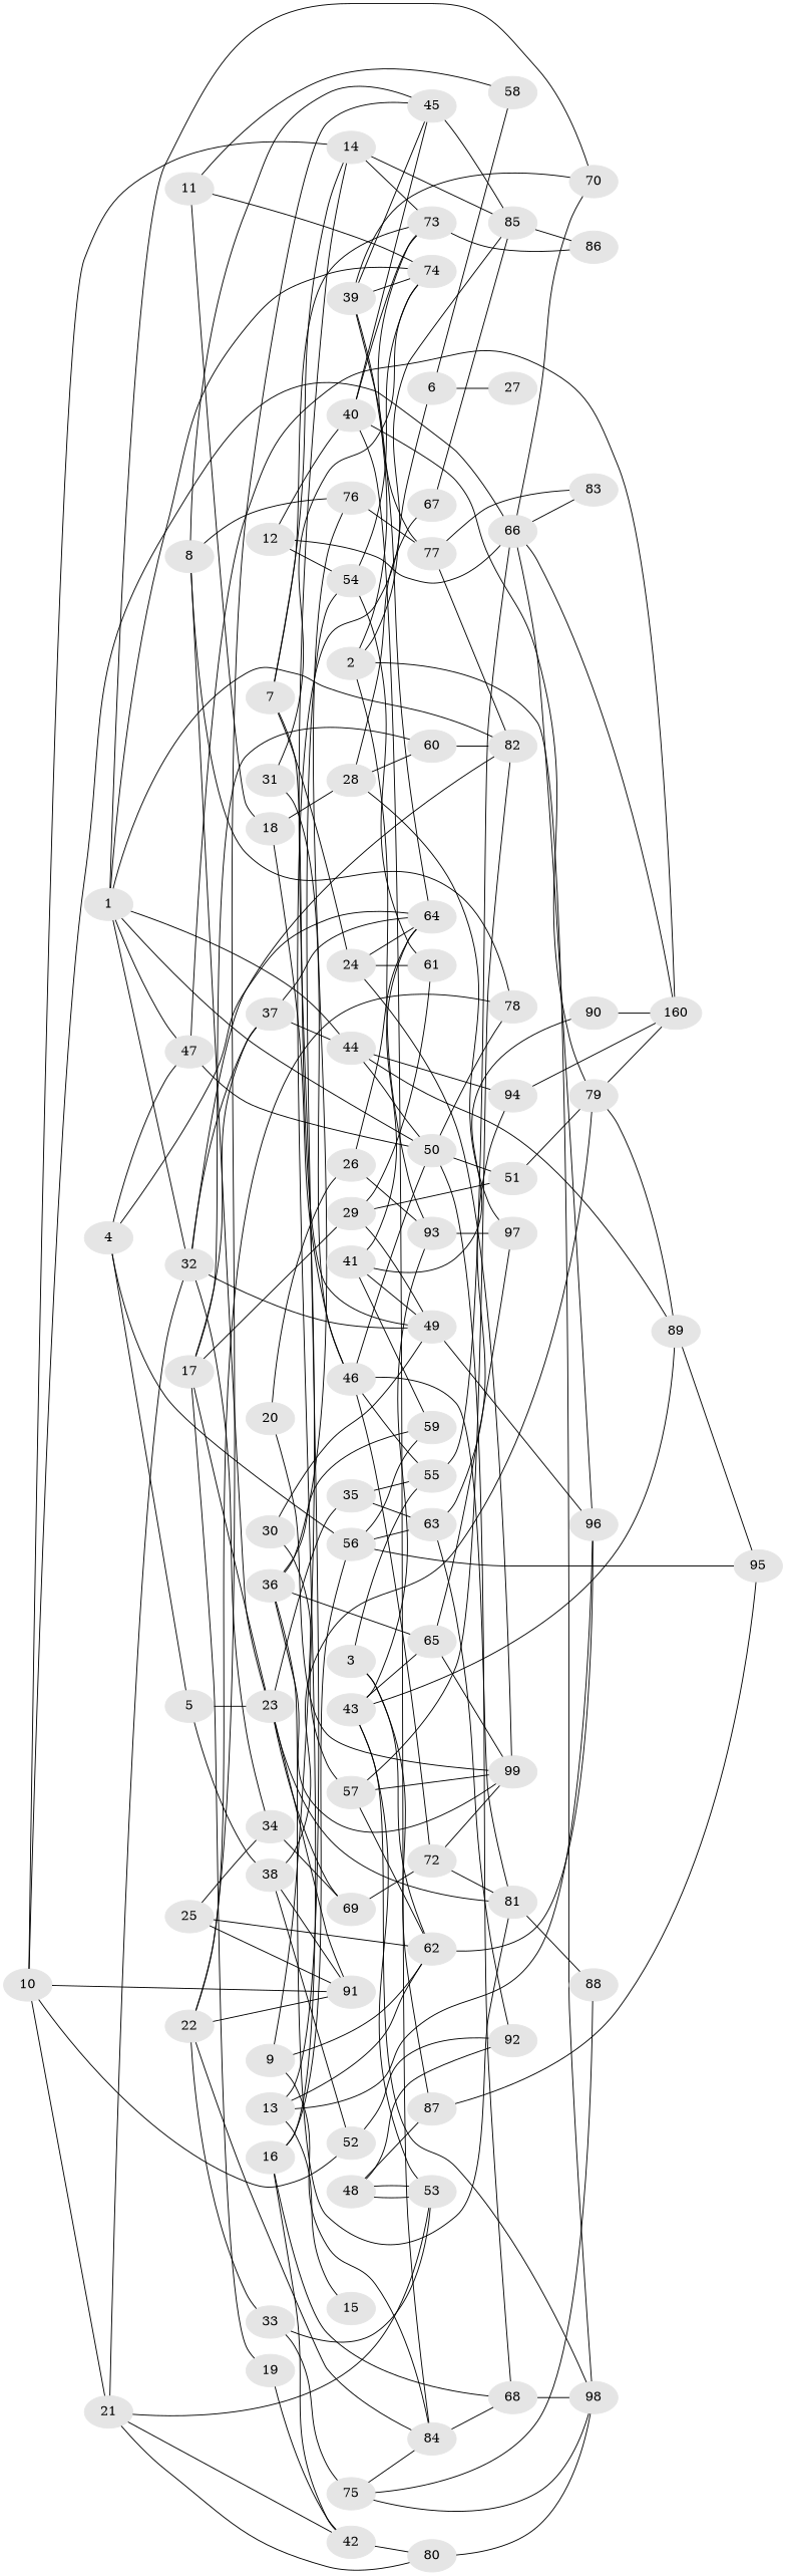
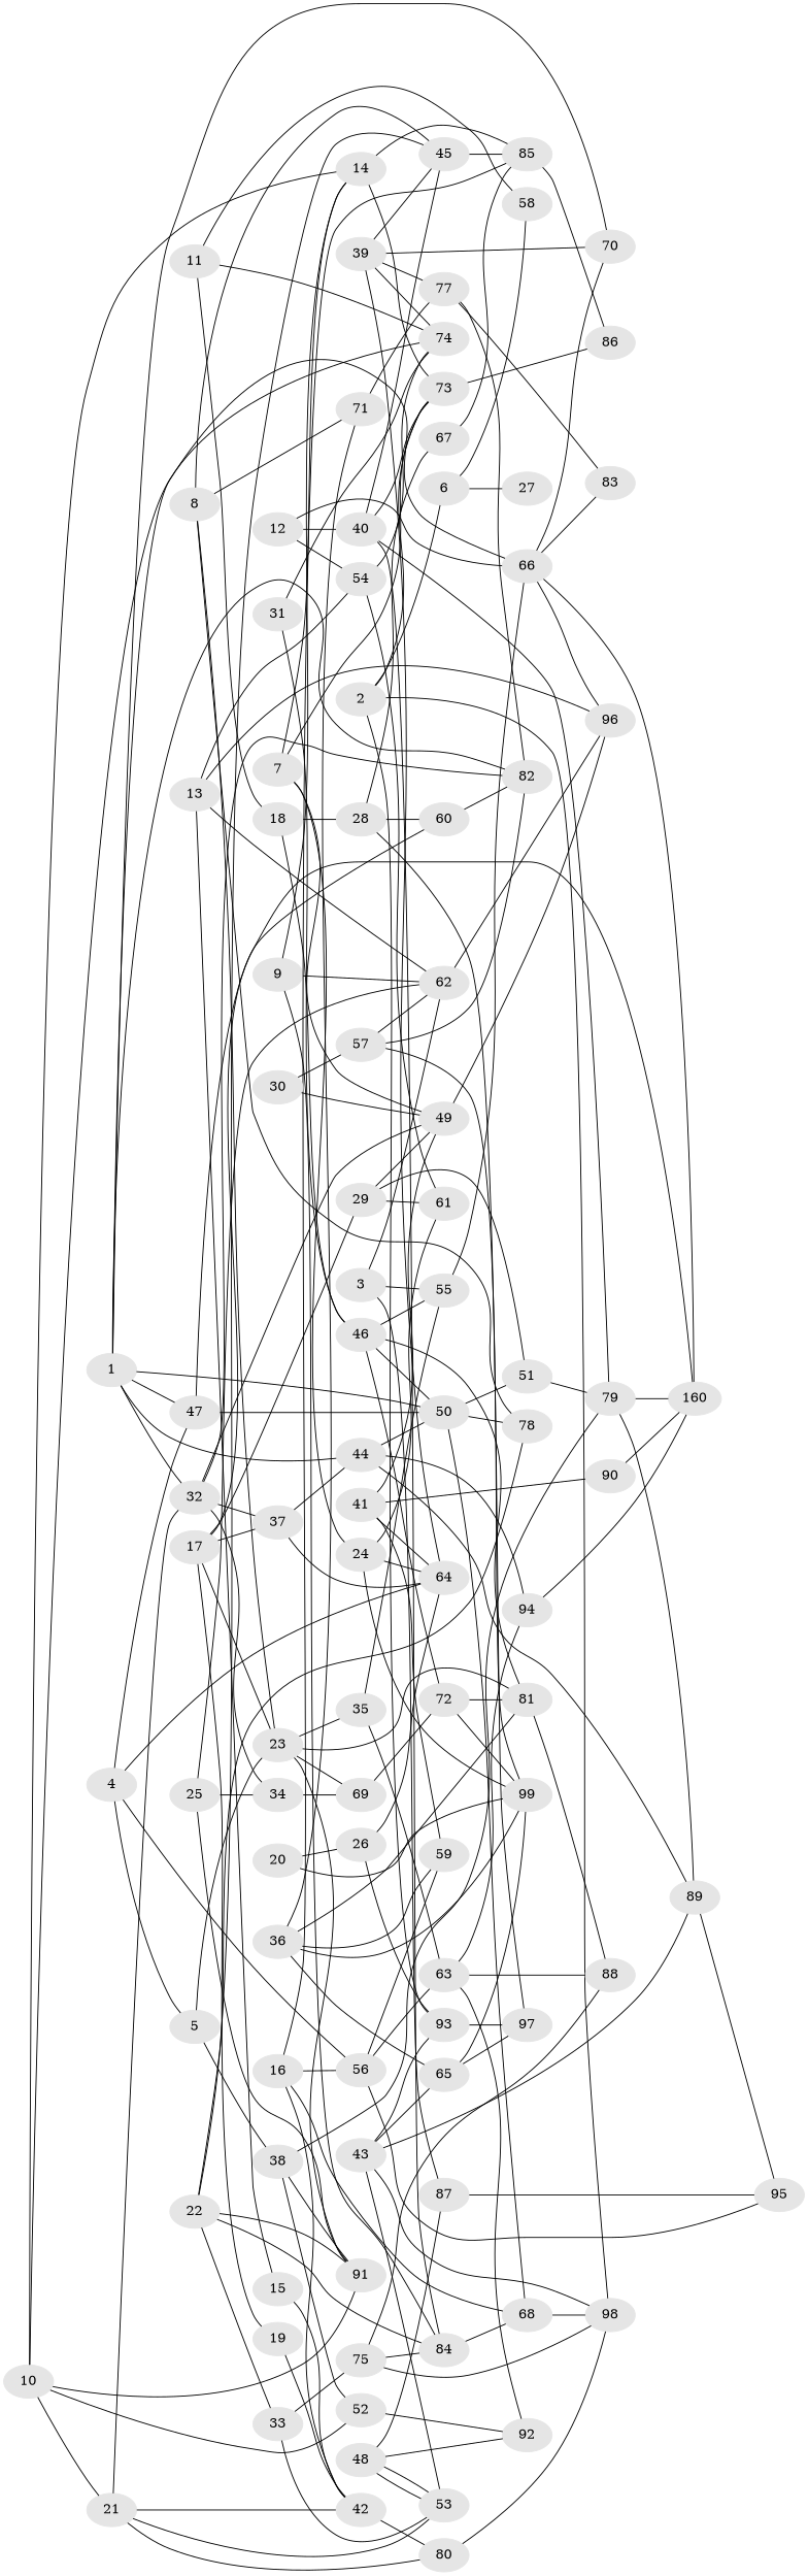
  graph {
    rankdir=LR
    node [color=gray90 style=filled]
    1
    32
    44
    47
    50
    70
    74
    82
    49
    37
    34
    89
    94
    n14 [label=160]
    78
    68
    51
    2
    6
    73
    98
    93
    27
    58
    86
    3
    55
    62
    87
    66
    96
    95
    4
    5
    56
    64
    23
    38
    63
    59
    91
    35
    69
    81
    52
    79
    7
    14
    24
    85
    99
    61
    8
    45
-   71 [label=76]
+   71
    77
    9
    84
    10
    21
    42
    53
    80
    92
    83
    97
    11
    18
    28
    46
    12
    40
    54
    13
    15
    16
    17
    19
    29
    60
    67
    72
    20
    26
    22
    33
    75
    88
    25
    30
    57
    31
    36
    65
    39
    41
    90
    43
    48
    1 -- 32
    1 -- 44
    1 -- 47
    1 -- 50
    1 -- 70
    1 -- 74
    1 -- 82
    32 -- 82
    32 -- 49
    32 -- 37
    32 -- 34
    44 -- 50
    44 -- 89
    44 -- 94
    47 -- 50
    47 -- n14
    50 -- 78
    50 -- 68
    50 -- 51
    49 -- 96
    37 -- 44
    37 -- 64
    34 -- 69
    89 -- 95
    94 -- n14
    68 -- 98
    51 -- 79
    2 -- 6
    2 -- 73
    2 -- 98
    2 -- 93
    6 -- 27
    6 -- 58
    73 -- 86
    93 -- 97
    3 -- 55
    3 -- 62
    3 -- 87
    55 -- 66
    62 -- 96
    87 -- 95
    66 -- 70
    66 -- n14
    66 -- 96
    66 -- 83
    4 -- 47
    4 -- 5
    4 -- 56
    4 -- 64
    5 -- 23
    5 -- 38
    56 -- 95
    56 -- 63
    56 -- 59
    23 -- 91
    23 -- 35
    23 -- 69
    23 -- 81
    38 -- 91
    38 -- 52
    38 -- 79
    63 -- 94
    63 -- 92
+   63 -- 88
    35 -- 55
    35 -- 63
    69 -- 72
    81 -- 88
    52 -- 92
    79 -- 89
    79 -- n14
    7 -- 49
    7 -- 73
    7 -- 14
    7 -- 24
    14 -- 73
    14 -- 85
    24 -- 64
    24 -- 99
    24 -- 61
    85 -- 86
    8 -- 78
    8 -- 23
    8 -- 45
    8 -- 71
    45 -- 85
    71 -- 77
    77 -- 82
    77 -- 83
    9 -- 62
    9 -- 14
    9 -- 84
    84 -- 68
    10 -- 66
    10 -- 91
    10 -- 52
    10 -- 14
    10 -- 21
    21 -- 32
    21 -- 42
    21 -- 53
    21 -- 80
    42 -- 80
    80 -- 98
    11 -- 74
    11 -- 58
    11 -- 18
    18 -- 28
    18 -- 46
    28 -- 97
    28 -- 60
    28 -- 67
    46 -- 50
    46 -- 55
    46 -- 81
    46 -- 72
    12 -- 66
    12 -- 40
    12 -- 54
    40 -- 73
    40 -- 79
    40 -- 45
    40 -- 84
    54 -- 74
    54 -- 61
    13 -- 62
    13 -- 96
    13 -- 54
    13 -- 15
+   15 -- 42
    16 -- 68
    16 -- 56
    16 -- 85
    16 -- 42
    17 -- 37
    17 -- 23
    17 -- 19
    17 -- 29
    17 -- 60
    19 -- 42
    29 -- 49
    29 -- 51
    29 -- 61
    60 -- 82
    67 -- 85
    72 -- 81
    72 -- 99
    20 -- 99
    20 -- 26
    26 -- 93
    26 -- 64
    22 -- 78
    22 -- 91
    22 -- 45
    22 -- 84
    22 -- 33
    33 -- 53
    33 -- 75
    75 -- 98
    75 -- 84
    75 -- 88
    25 -- 34
    25 -- 62
    25 -- 91
    30 -- 49
    30 -- 57
    57 -- 82
    57 -- 62
    57 -- 99
    31 -- 74
    31 -- 46
    36 -- 59
    36 -- 81
    36 -- 99
    36 -- 71
    36 -- 65
    65 -- 99
    65 -- 97
    39 -- 70
    39 -- 74
    39 -- 64
    39 -- 45
    39 -- 77
    41 -- 49
    41 -- 64
    41 -- 59
    41 -- 90
    90 -- n14
    43 -- 89
    43 -- 98
    43 -- 93
    43 -- 53
    43 -- 65
    48 -- 87
    48 -- 53
    48 -- 53
    48 -- 92
  }
